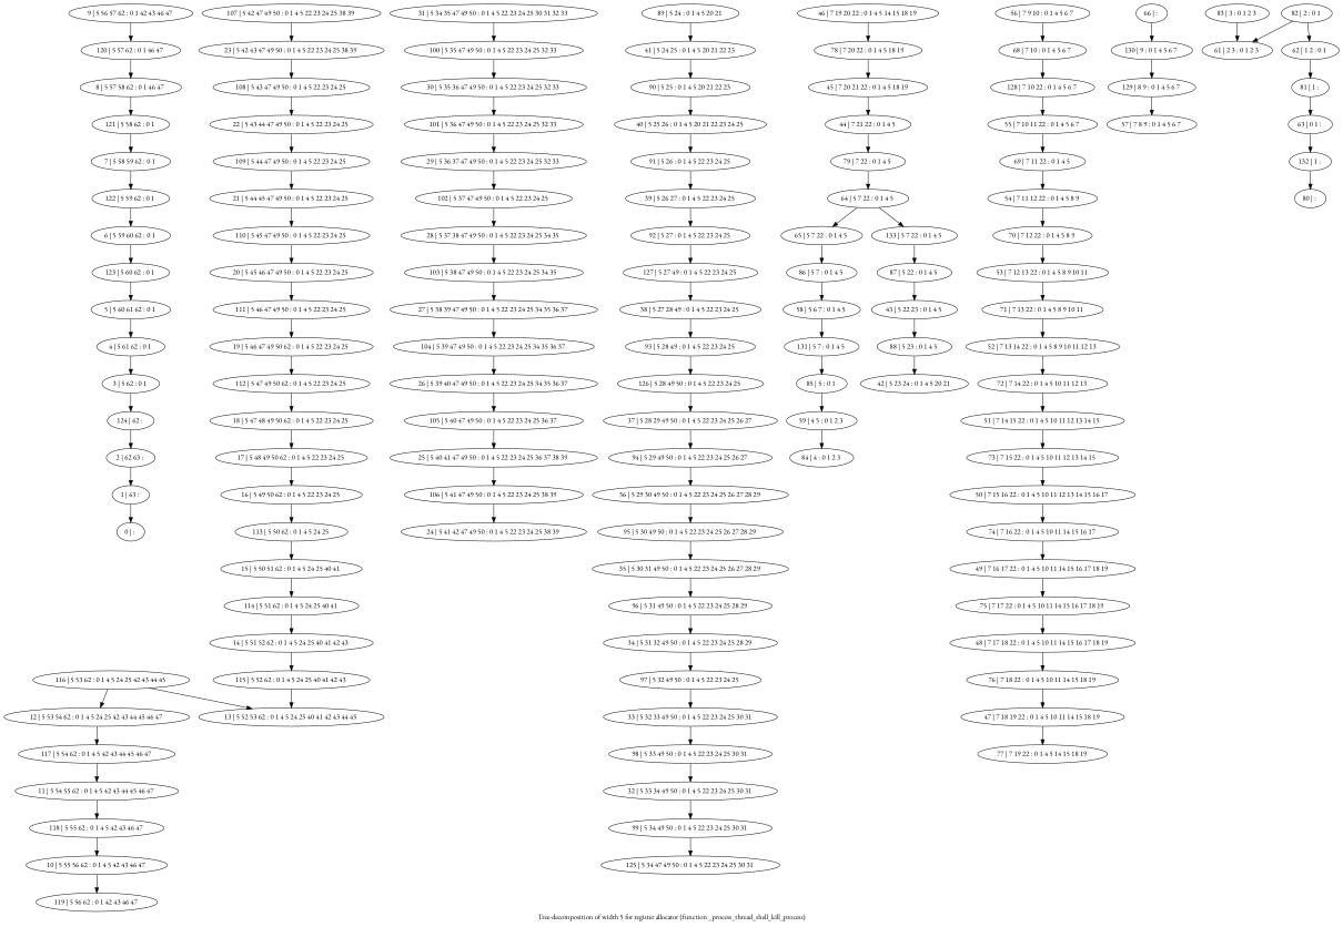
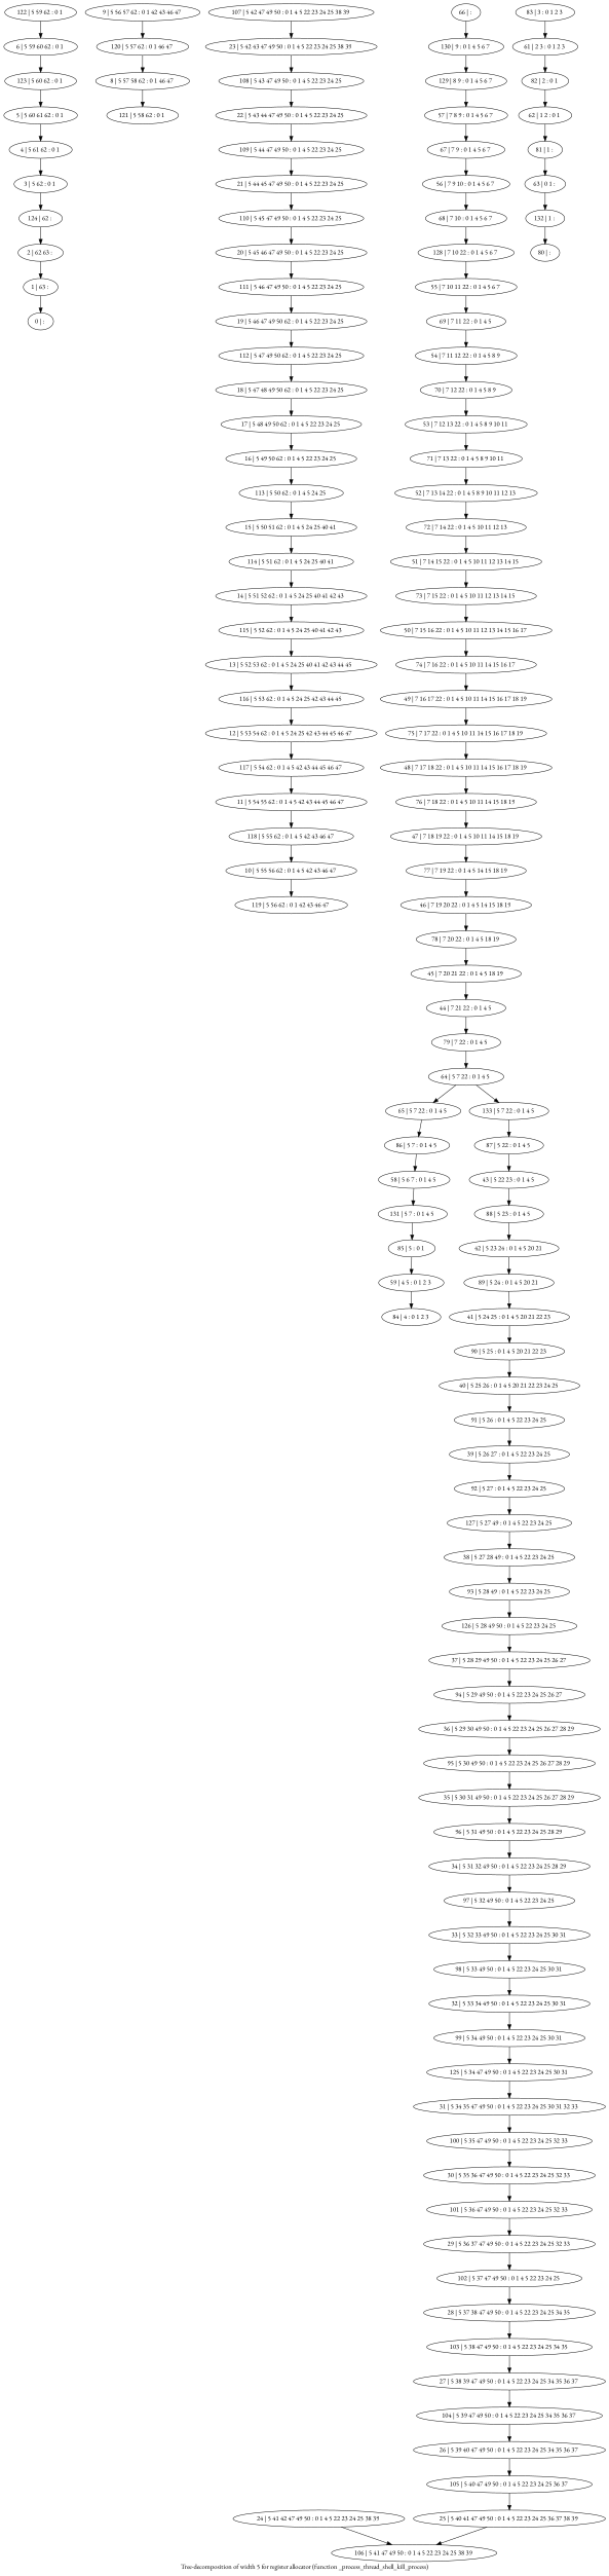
  digraph {
    fontname="EB Garamond"
    label="Tree-decomposition of width 5 for register allocator (function _process_thread_shell_kill_process)"
    node [fontname="EB Garamond"]
    edge [fontname="EB Garamond"]
    n1 [label="0 | : "]
    n2 [label="1 | 63 : "]
    n3 [label="2 | 62 63 : "]
    n4 [label="3 | 5 62 : 0 1 "]
    n5 [label="124 | 62 : "]
    n6 [label="4 | 5 61 62 : 0 1 "]
    n7 [label="5 | 5 60 61 62 : 0 1 "]
    n8 [label="6 | 5 59 60 62 : 0 1 "]
    n9 [label="123 | 5 60 62 : 0 1 "]
-   n10 [label="7 | 5 58 59 62 : 0 1 "]
    n11 [label="122 | 5 59 62 : 0 1 "]
    n12 [label="8 | 5 57 58 62 : 0 1 46 47 "]
    n13 [label="121 | 5 58 62 : 0 1 "]
    n14 [label="9 | 5 56 57 62 : 0 1 42 43 46 47 "]
    n15 [label="120 | 5 57 62 : 0 1 46 47 "]
    n16 [label="10 | 5 55 56 62 : 0 1 4 5 42 43 46 47 "]
    n17 [label="119 | 5 56 62 : 0 1 42 43 46 47 "]
    n18 [label="11 | 5 54 55 62 : 0 1 4 5 42 43 44 45 46 47 "]
    n19 [label="118 | 5 55 62 : 0 1 4 5 42 43 46 47 "]
    n20 [label="12 | 5 53 54 62 : 0 1 4 5 24 25 42 43 44 45 46 47 "]
    n21 [label="117 | 5 54 62 : 0 1 4 5 42 43 44 45 46 47 "]
    n22 [label="13 | 5 52 53 62 : 0 1 4 5 24 25 40 41 42 43 44 45 "]
    n23 [label="116 | 5 53 62 : 0 1 4 5 24 25 42 43 44 45 "]
    n24 [label="14 | 5 51 52 62 : 0 1 4 5 24 25 40 41 42 43 "]
    n25 [label="115 | 5 52 62 : 0 1 4 5 24 25 40 41 42 43 "]
    n26 [label="15 | 5 50 51 62 : 0 1 4 5 24 25 40 41 "]
    n27 [label="114 | 5 51 62 : 0 1 4 5 24 25 40 41 "]
    n28 [label="16 | 5 49 50 62 : 0 1 4 5 22 23 24 25 "]
    n29 [label="113 | 5 50 62 : 0 1 4 5 24 25 "]
    n30 [label="17 | 5 48 49 50 62 : 0 1 4 5 22 23 24 25 "]
    n31 [label="18 | 5 47 48 49 50 62 : 0 1 4 5 22 23 24 25 "]
    n32 [label="19 | 5 46 47 49 50 62 : 0 1 4 5 22 23 24 25 "]
    n33 [label="112 | 5 47 49 50 62 : 0 1 4 5 22 23 24 25 "]
    n34 [label="20 | 5 45 46 47 49 50 : 0 1 4 5 22 23 24 25 "]
    n35 [label="111 | 5 46 47 49 50 : 0 1 4 5 22 23 24 25 "]
    n36 [label="21 | 5 44 45 47 49 50 : 0 1 4 5 22 23 24 25 "]
    n37 [label="110 | 5 45 47 49 50 : 0 1 4 5 22 23 24 25 "]
    n38 [label="22 | 5 43 44 47 49 50 : 0 1 4 5 22 23 24 25 "]
    n39 [label="109 | 5 44 47 49 50 : 0 1 4 5 22 23 24 25 "]
    n40 [label="23 | 5 42 43 47 49 50 : 0 1 4 5 22 23 24 25 38 39 "]
    n41 [label="108 | 5 43 47 49 50 : 0 1 4 5 22 23 24 25 "]
    n42 [label="24 | 5 41 42 47 49 50 : 0 1 4 5 22 23 24 25 38 39 "]
    n43 [label="107 | 5 42 47 49 50 : 0 1 4 5 22 23 24 25 38 39 "]
    n44 [label="25 | 5 40 41 47 49 50 : 0 1 4 5 22 23 24 25 36 37 38 39 "]
    n45 [label="106 | 5 41 47 49 50 : 0 1 4 5 22 23 24 25 38 39 "]
    n46 [label="26 | 5 39 40 47 49 50 : 0 1 4 5 22 23 24 25 34 35 36 37 "]
    n47 [label="105 | 5 40 47 49 50 : 0 1 4 5 22 23 24 25 36 37 "]
    n48 [label="27 | 5 38 39 47 49 50 : 0 1 4 5 22 23 24 25 34 35 36 37 "]
    n49 [label="104 | 5 39 47 49 50 : 0 1 4 5 22 23 24 25 34 35 36 37 "]
    n50 [label="28 | 5 37 38 47 49 50 : 0 1 4 5 22 23 24 25 34 35 "]
    n51 [label="103 | 5 38 47 49 50 : 0 1 4 5 22 23 24 25 34 35 "]
    n52 [label="29 | 5 36 37 47 49 50 : 0 1 4 5 22 23 24 25 32 33 "]
    n53 [label="102 | 5 37 47 49 50 : 0 1 4 5 22 23 24 25 "]
    n54 [label="30 | 5 35 36 47 49 50 : 0 1 4 5 22 23 24 25 32 33 "]
    n55 [label="101 | 5 36 47 49 50 : 0 1 4 5 22 23 24 25 32 33 "]
    n56 [label="31 | 5 34 35 47 49 50 : 0 1 4 5 22 23 24 25 30 31 32 33 "]
    n57 [label="100 | 5 35 47 49 50 : 0 1 4 5 22 23 24 25 32 33 "]
    n58 [label="32 | 5 33 34 49 50 : 0 1 4 5 22 23 24 25 30 31 "]
    n59 [label="99 | 5 34 49 50 : 0 1 4 5 22 23 24 25 30 31 "]
    n60 [label="125 | 5 34 47 49 50 : 0 1 4 5 22 23 24 25 30 31 "]
    n61 [label="33 | 5 32 33 49 50 : 0 1 4 5 22 23 24 25 30 31 "]
    n62 [label="98 | 5 33 49 50 : 0 1 4 5 22 23 24 25 30 31 "]
    n63 [label="34 | 5 31 32 49 50 : 0 1 4 5 22 23 24 25 28 29 "]
    n64 [label="97 | 5 32 49 50 : 0 1 4 5 22 23 24 25 "]
    n65 [label="35 | 5 30 31 49 50 : 0 1 4 5 22 23 24 25 26 27 28 29 "]
    n66 [label="96 | 5 31 49 50 : 0 1 4 5 22 23 24 25 28 29 "]
    n67 [label="36 | 5 29 30 49 50 : 0 1 4 5 22 23 24 25 26 27 28 29 "]
    n68 [label="95 | 5 30 49 50 : 0 1 4 5 22 23 24 25 26 27 28 29 "]
    n69 [label="37 | 5 28 29 49 50 : 0 1 4 5 22 23 24 25 26 27 "]
    n70 [label="94 | 5 29 49 50 : 0 1 4 5 22 23 24 25 26 27 "]
    n71 [label="38 | 5 27 28 49 : 0 1 4 5 22 23 24 25 "]
    n72 [label="93 | 5 28 49 : 0 1 4 5 22 23 24 25 "]
    n73 [label="126 | 5 28 49 50 : 0 1 4 5 22 23 24 25 "]
    n74 [label="39 | 5 26 27 : 0 1 4 5 22 23 24 25 "]
    n75 [label="92 | 5 27 : 0 1 4 5 22 23 24 25 "]
    n76 [label="127 | 5 27 49 : 0 1 4 5 22 23 24 25 "]
    n77 [label="40 | 5 25 26 : 0 1 4 5 20 21 22 23 24 25 "]
    n78 [label="91 | 5 26 : 0 1 4 5 22 23 24 25 "]
    n79 [label="41 | 5 24 25 : 0 1 4 5 20 21 22 23 "]
    n80 [label="90 | 5 25 : 0 1 4 5 20 21 22 23 "]
    n81 [label="42 | 5 23 24 : 0 1 4 5 20 21 "]
    n82 [label="89 | 5 24 : 0 1 4 5 20 21 "]
    n83 [label="43 | 5 22 23 : 0 1 4 5 "]
    n84 [label="88 | 5 23 : 0 1 4 5 "]
    n85 [label="44 | 7 21 22 : 0 1 4 5 "]
    n86 [label="79 | 7 22 : 0 1 4 5 "]
    n87 [label="64 | 5 7 22 : 0 1 4 5 "]
    n88 [label="45 | 7 20 21 22 : 0 1 4 5 18 19 "]
    n89 [label="46 | 7 19 20 22 : 0 1 4 5 14 15 18 19 "]
    n90 [label="78 | 7 20 22 : 0 1 4 5 18 19 "]
    n91 [label="47 | 7 18 19 22 : 0 1 4 5 10 11 14 15 18 19 "]
    n92 [label="77 | 7 19 22 : 0 1 4 5 14 15 18 19 "]
    n93 [label="48 | 7 17 18 22 : 0 1 4 5 10 11 14 15 16 17 18 19 "]
    n94 [label="76 | 7 18 22 : 0 1 4 5 10 11 14 15 18 19 "]
    n95 [label="49 | 7 16 17 22 : 0 1 4 5 10 11 14 15 16 17 18 19 "]
    n96 [label="75 | 7 17 22 : 0 1 4 5 10 11 14 15 16 17 18 19 "]
    n97 [label="50 | 7 15 16 22 : 0 1 4 5 10 11 12 13 14 15 16 17 "]
    n98 [label="74 | 7 16 22 : 0 1 4 5 10 11 14 15 16 17 "]
    n99 [label="51 | 7 14 15 22 : 0 1 4 5 10 11 12 13 14 15 "]
    n100 [label="73 | 7 15 22 : 0 1 4 5 10 11 12 13 14 15 "]
    n101 [label="52 | 7 13 14 22 : 0 1 4 5 8 9 10 11 12 13 "]
    n102 [label="72 | 7 14 22 : 0 1 4 5 10 11 12 13 "]
    n103 [label="53 | 7 12 13 22 : 0 1 4 5 8 9 10 11 "]
    n104 [label="71 | 7 13 22 : 0 1 4 5 8 9 10 11 "]
    n105 [label="54 | 7 11 12 22 : 0 1 4 5 8 9 "]
    n106 [label="70 | 7 12 22 : 0 1 4 5 8 9 "]
    n107 [label="55 | 7 10 11 22 : 0 1 4 5 6 7 "]
    n108 [label="69 | 7 11 22 : 0 1 4 5 "]
    n109 [label="56 | 7 9 10 : 0 1 4 5 6 7 "]
    n110 [label="68 | 7 10 : 0 1 4 5 6 7 "]
    n111 [label="128 | 7 10 22 : 0 1 4 5 6 7 "]
    n112 [label="57 | 7 8 9 : 0 1 4 5 6 7 "]
+   n113 [label="67 | 7 9 : 0 1 4 5 6 7 "]
    n114 [label="58 | 5 6 7 : 0 1 4 5 "]
    n115 [label="131 | 5 7 : 0 1 4 5 "]
    n116 [label="85 | 5 : 0 1 "]
    n117 [label="59 | 4 5 : 0 1 2 3 "]
    n118 [label="84 | 4 : 0 1 2 3 "]
    n119 [label="83 | 3 : 0 1 2 3 "]
    n120 [label="61 | 2 3 : 0 1 2 3 "]
    n121 [label="82 | 2 : 0 1 "]
    n122 [label="62 | 1 2 : 0 1 "]
    n123 [label="81 | 1 : "]
    n124 [label="63 | 0 1 : "]
    n125 [label="132 | 1 : "]
    n126 [label="80 | : "]
    n127 [label="65 | 5 7 22 : 0 1 4 5 "]
    n128 [label="133 | 5 7 22 : 0 1 4 5 "]
    n129 [label="86 | 5 7 : 0 1 4 5 "]
    n130 [label="87 | 5 22 : 0 1 4 5 "]
    n131 [label="66 | : "]
    n132 [label="130 | 9 : 0 1 4 5 6 7 "]
    n133 [label="129 | 8 9 : 0 1 4 5 6 7 "]
    n2 -> n1
    n3 -> n2
    n4 -> n5
    n5 -> n3
    n6 -> n4
    n7 -> n6
    n8 -> n9
    n9 -> n7
-   n10 -> n11
    n11 -> n8
    n12 -> n13
-   n13 -> n10
    n14 -> n15
    n15 -> n12
    n16 -> n17
    n18 -> n19
    n19 -> n16
    n20 -> n21
    n21 -> n18
-   n23 -> n22
+   n22 -> n23
    n23 -> n20
    n24 -> n25
    n25 -> n22
    n26 -> n27
    n27 -> n24
    n28 -> n29
    n29 -> n26
    n30 -> n28
    n31 -> n30
    n32 -> n33
    n33 -> n31
    n34 -> n35
    n35 -> n32
    n36 -> n37
    n37 -> n34
    n38 -> n39
    n39 -> n36
    n40 -> n41
    n41 -> n38
    n43 -> n40
    n44 -> n45
-   n45 -> n42
+   n42 -> n45
    n46 -> n47
    n47 -> n44
    n48 -> n49
    n49 -> n46
    n50 -> n51
    n51 -> n48
    n52 -> n53
    n53 -> n50
    n54 -> n55
    n55 -> n52
    n56 -> n57
    n57 -> n54
    n58 -> n59
    n59 -> n60
+   n60 -> n56
    n61 -> n62
    n62 -> n58
    n63 -> n64
    n64 -> n61
    n65 -> n66
    n66 -> n63
    n67 -> n68
    n68 -> n65
    n69 -> n70
    n70 -> n67
    n71 -> n72
    n72 -> n73
    n73 -> n69
    n74 -> n75
    n75 -> n76
    n76 -> n71
    n77 -> n78
    n78 -> n74
    n79 -> n80
    n80 -> n77
+   n81 -> n82
    n82 -> n79
    n83 -> n84
    n84 -> n81
    n85 -> n86
    n86 -> n87
    n87 -> n127
    n87 -> n128
    n88 -> n85
    n89 -> n90
    n90 -> n88
    n91 -> n92
+   n92 -> n89
    n93 -> n94
    n94 -> n91
    n95 -> n96
    n96 -> n93
    n97 -> n98
    n98 -> n95
    n99 -> n100
    n100 -> n97
    n101 -> n102
    n102 -> n99
    n103 -> n104
    n104 -> n101
    n105 -> n106
    n106 -> n103
    n107 -> n108
    n108 -> n105
    n109 -> n110
    n110 -> n111
    n111 -> n107
+   n112 -> n113
+   n113 -> n109
    n114 -> n115
    n115 -> n116
    n116 -> n117
    n117 -> n118
    n119 -> n120
-   n121 -> n120
+   n120 -> n121
    n121 -> n122
    n122 -> n123
    n123 -> n124
    n124 -> n125
    n125 -> n126
    n127 -> n129
    n128 -> n130
    n129 -> n114
    n130 -> n83
    n131 -> n132
    n132 -> n133
    n133 -> n112
  }
